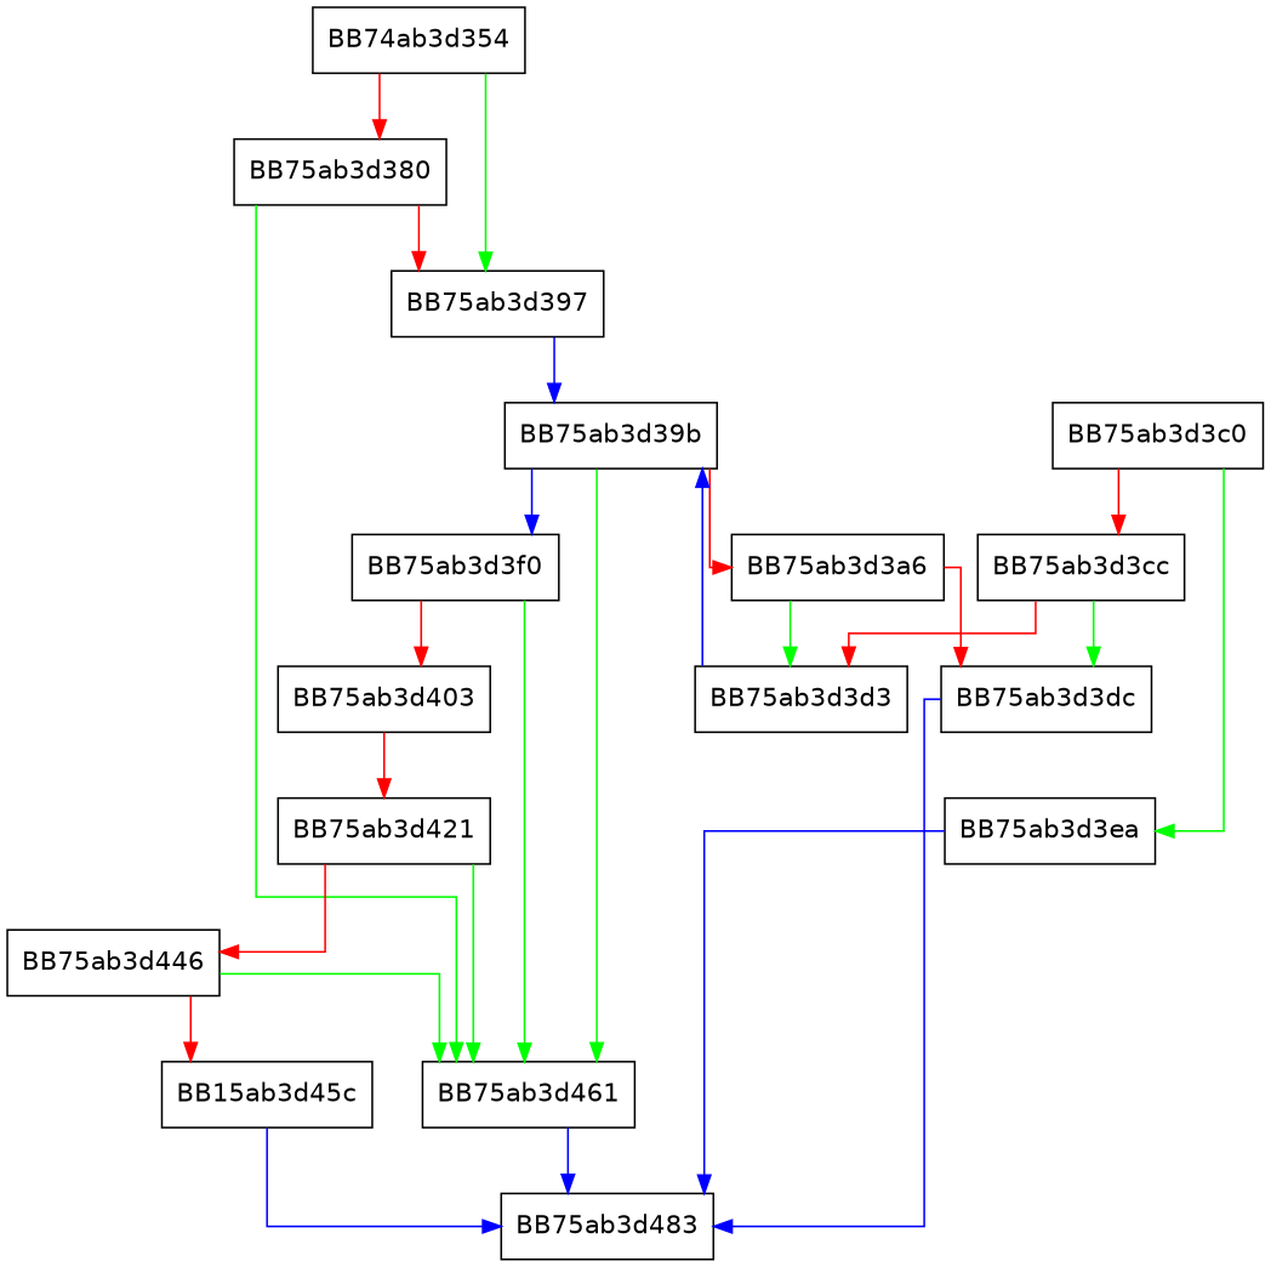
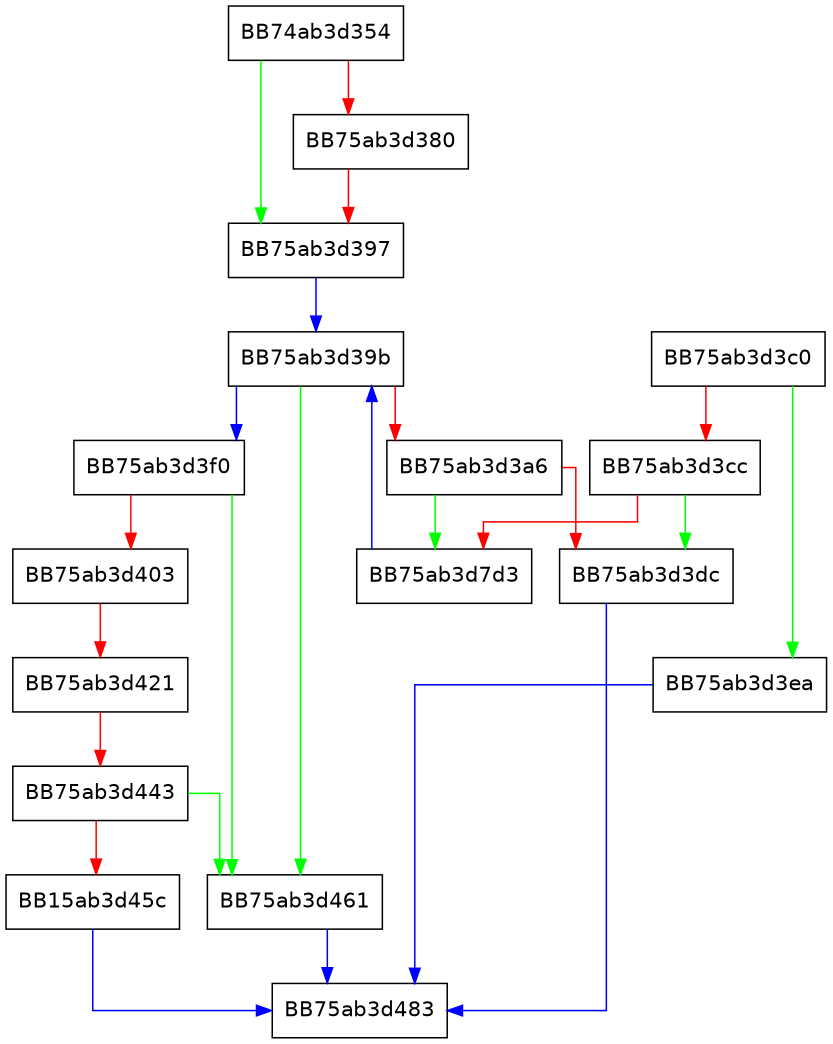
  digraph {
    fontname="DejaVu Sans"
    splines=ortho
    node [fontname="DejaVu Sans" shape=box]
    edge [color=red fontname="DejaVu Sans"]
    n1 [label=BB74ab3d354]
    BB75ab3d397
    BB75ab3d380
    BB75ab3d39b
    BB75ab3d461
    BB75ab3d3f0
    BB75ab3d3a6
    n8 [label=BB75ab3d483]
    BB75ab3d403
-   BB75ab3d3d3
+   BB75ab3d3d3 [label=BB75ab3d7d3]
    BB75ab3d3dc
    BB75ab3d421
    BB75ab3d3c0
    BB75ab3d3ea
    BB75ab3d3cc
-   BB75ab3d443 [label=BB75ab3d446]
+   BB75ab3d443
    n17 [label=BB15ab3d45c]
    n1 -> BB75ab3d397 [color=green]
    n1 -> BB75ab3d380
    BB75ab3d397 -> BB75ab3d39b [color=blue]
    BB75ab3d380 -> BB75ab3d397
-   BB75ab3d380 -> BB75ab3d461 [color=green]
    BB75ab3d39b -> BB75ab3d461 [color=green]
    BB75ab3d39b -> BB75ab3d3f0 [color=blue]
    BB75ab3d39b -> BB75ab3d3a6
    BB75ab3d461 -> n8 [color=blue]
    BB75ab3d3f0 -> BB75ab3d461 [color=green]
    BB75ab3d3f0 -> BB75ab3d403
    BB75ab3d3a6 -> BB75ab3d3d3 [color=green]
    BB75ab3d3a6 -> BB75ab3d3dc
    BB75ab3d403 -> BB75ab3d421
    BB75ab3d3d3 -> BB75ab3d39b [color=blue]
    BB75ab3d3dc -> n8 [color=blue]
-   BB75ab3d421 -> BB75ab3d461 [color=green]
    BB75ab3d421 -> BB75ab3d443
    BB75ab3d3c0 -> BB75ab3d3ea [color=green]
    BB75ab3d3c0 -> BB75ab3d3cc
    BB75ab3d3ea -> n8 [color=blue]
    BB75ab3d3cc -> BB75ab3d3d3
    BB75ab3d3cc -> BB75ab3d3dc [color=green]
    BB75ab3d443 -> BB75ab3d461 [color=green]
    BB75ab3d443 -> n17
    n17 -> n8 [color=blue]
  }
